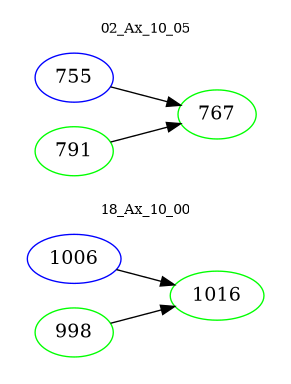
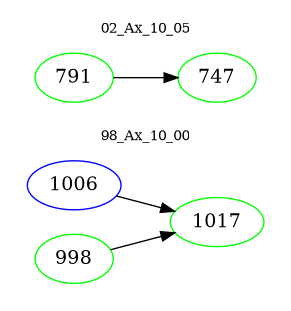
  digraph {
    rankdir=LR
    node [color=green]
    edge [color=black]
    n1 [color=blue label=1006]
    n2 [label=998]
-   n3 [label=1016]
-   n4 [color=blue label=755]
-   n5 [label=767]
+   n3 [label=1017]
+   n5 [label=747]
    n6 [label=791]
    subgraph cluster_1 {
      color=white
      fontsize=10
-     label="18_Ax_10_00"
+     label="98_Ax_10_00"
      n1
      n2
      n3
    }
    subgraph cluster_2 {
      color=white
      fontsize=10
      label="02_Ax_10_05"
-     n4
      n5
      n6
    }
    n1 -> n3
    n2 -> n3
-   n4 -> n5
    n6 -> n5
  }
